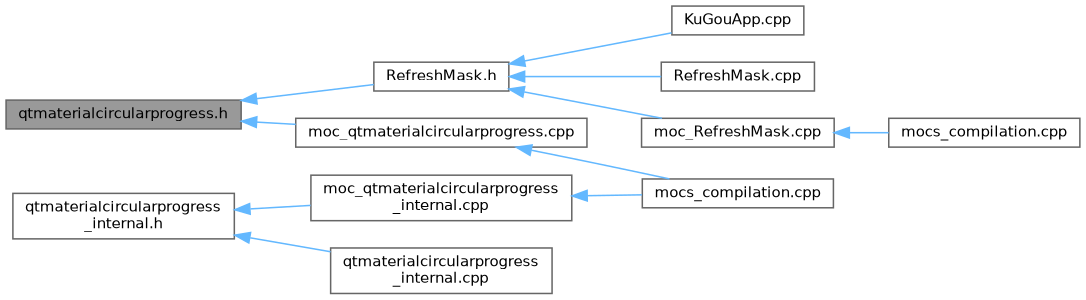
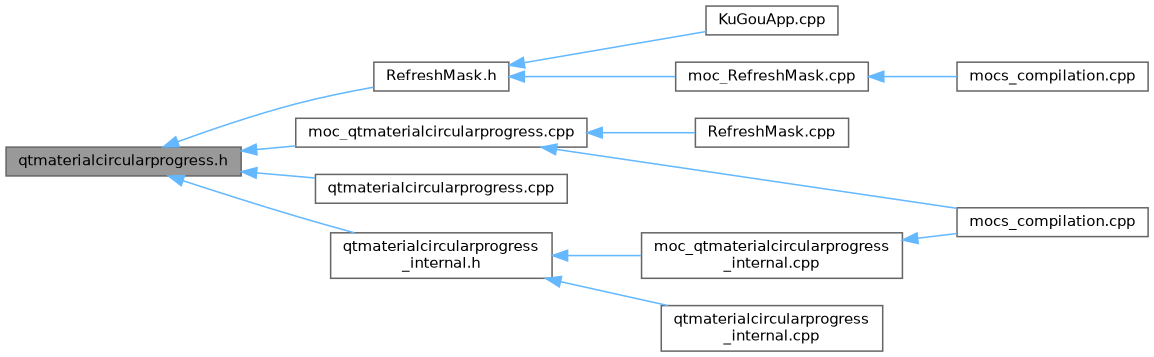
  digraph {
    rankdir=LR
    node [color=grey40 fillcolor=white fontname=Helvetica fontsize=10 shape=box style=filled]
    edge [color=steelblue1 dir=back fontname=Helvetica fontsize=10 labelfontname=Helvetica labelfontsize=10 style=solid]
    n1 [color=gray40 fillcolor=grey60 fontcolor=black height=0.2 label="qtmaterialcircularprogress.h" width=0.4]
    n2 [height=0.2 label="RefreshMask.h" width=0.4]
    n3 [height=0.2 label="moc_qtmaterialcircularprogress.cpp" width=0.4]
+   n4 [height=0.2 label="qtmaterialcircularprogress.cpp" width=0.4]
    n5 [height=0.2 label="qtmaterialcircularprogress\l_internal.h" width=0.4]
    n6 [height=0.2 label="KuGouApp.cpp" width=0.4]
    n7 [height=0.2 label="RefreshMask.cpp" width=0.4]
    n8 [height=0.2 label="moc_RefreshMask.cpp" width=0.4]
    n9 [height=0.2 label="mocs_compilation.cpp" width=0.4]
    n10 [height=0.2 label="moc_qtmaterialcircularprogress\l_internal.cpp" width=0.4]
    n11 [height=0.2 label="qtmaterialcircularprogress\l_internal.cpp" width=0.4]
    n12 [height=0.2 label="mocs_compilation.cpp" width=0.4]
    n1 -> n2
    n1 -> n3
+   n1 -> n4
+   n1 -> n5
    n2 -> n6
-   n2 -> n7
+   n3 -> n7
    n2 -> n8
    n3 -> n9
    n5 -> n10
    n5 -> n11
    n8 -> n12
    n10 -> n9
  }
